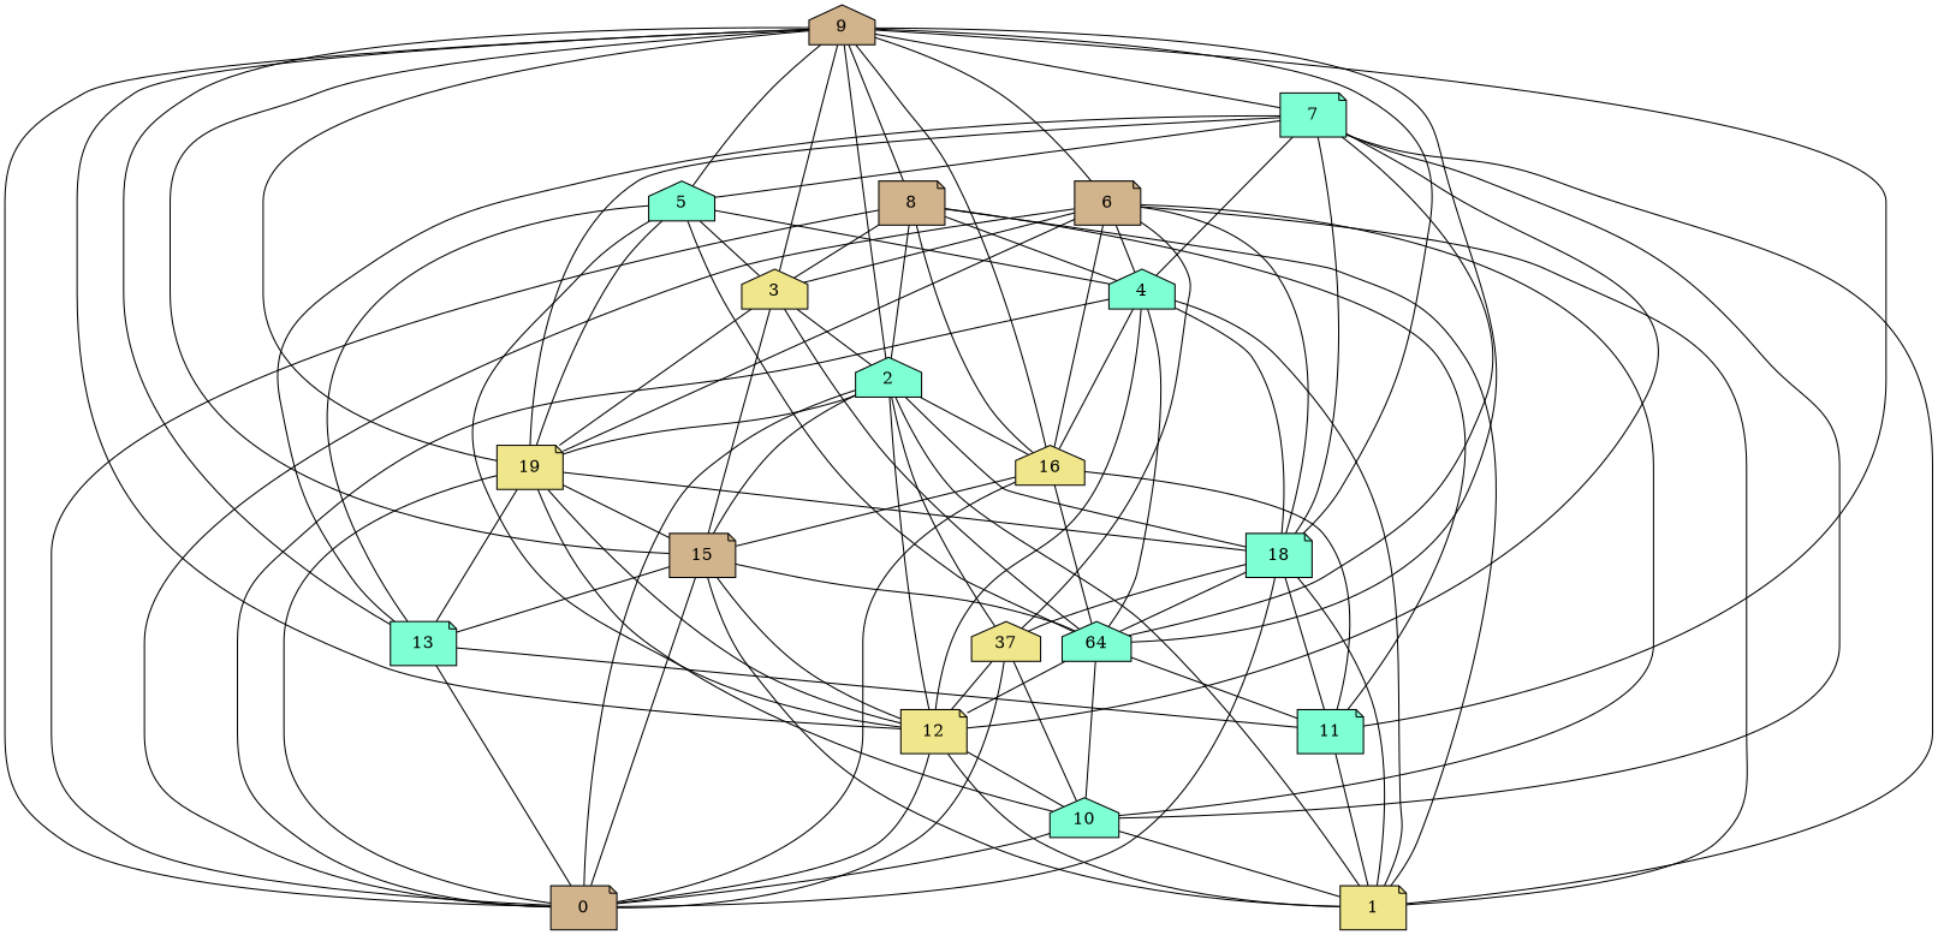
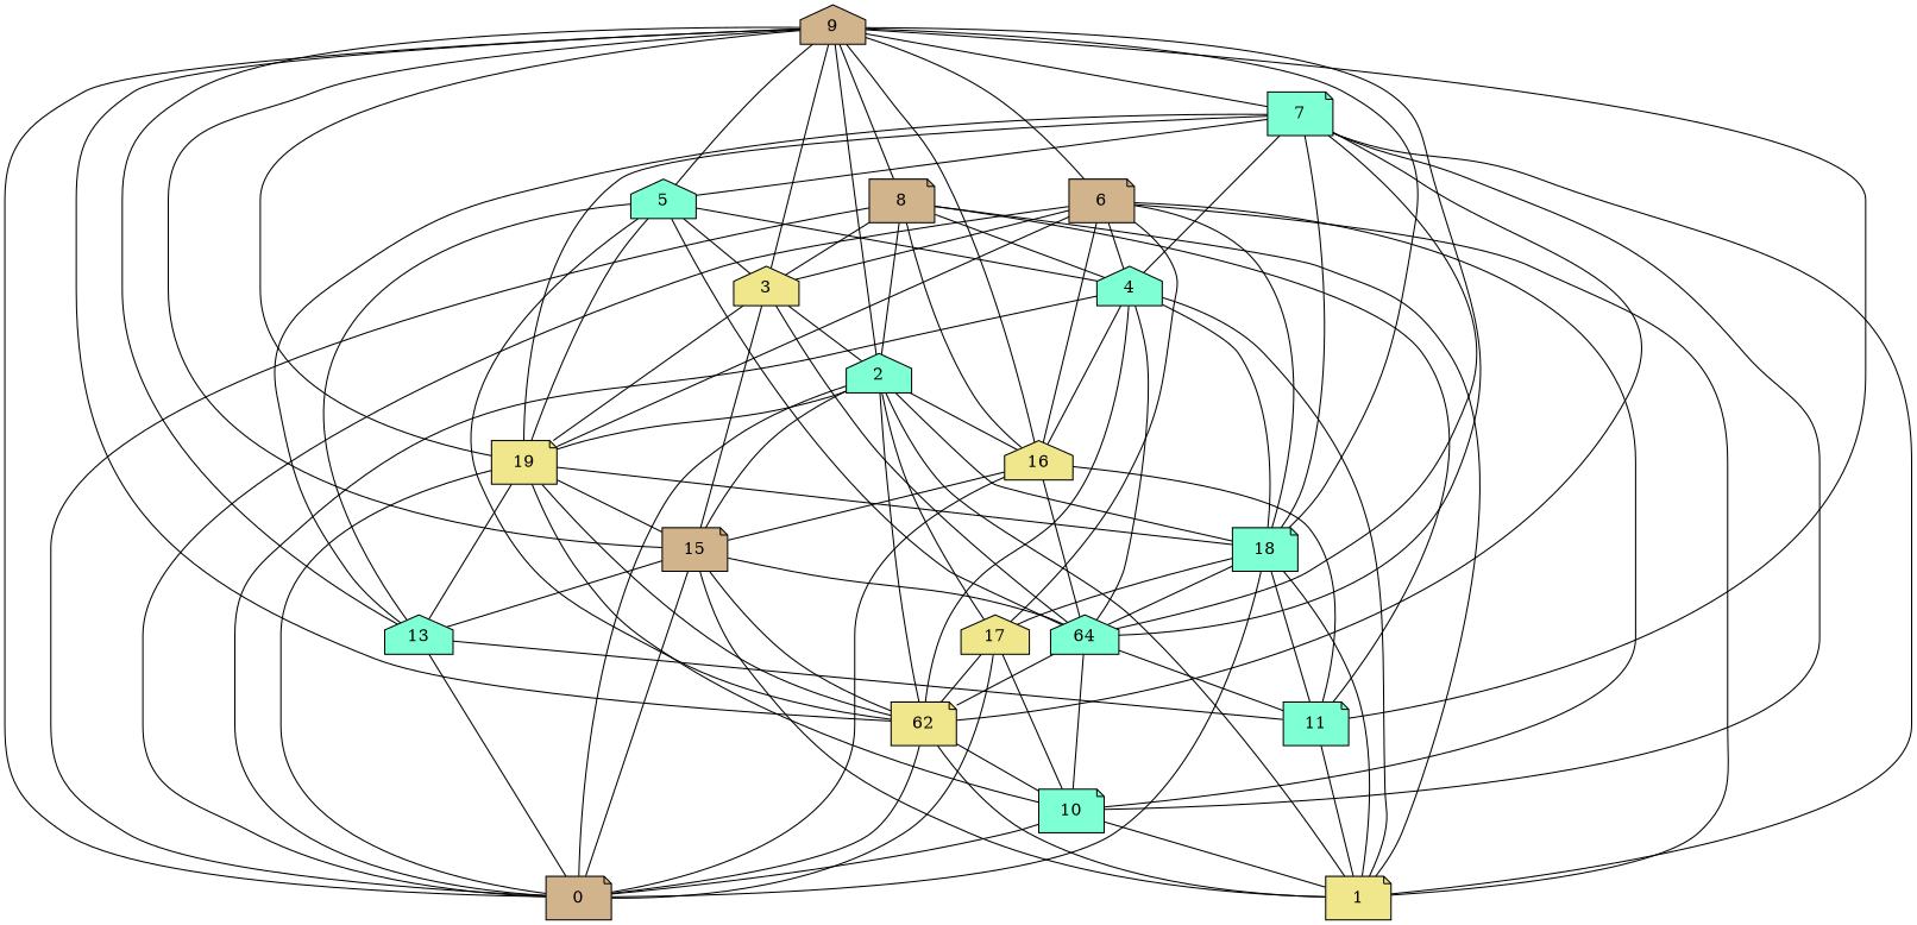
  digraph {
    node [fillcolor=aquamarine shape=note style=filled]
    edge [color=black dir=none]
    4 [shape=house]
    0 [fillcolor=tan]
    18
-   12 [fillcolor=khaki]
+   12 [fillcolor=khaki label=62]
    1 [fillcolor=khaki]
    16 [fillcolor=khaki shape=house]
    n7 [label=64 shape=house]
-   17 [fillcolor=khaki shape=house label=37]
+   17 [fillcolor=khaki shape=house]
    11
-   10 [shape=house]
+   10
    7
    5 [shape=house]
    19 [fillcolor=khaki]
-   13
+   13 [shape=house]
    3 [fillcolor=khaki shape=house]
    15 [fillcolor=tan]
    2 [shape=house]
    8 [fillcolor=tan]
    9 [fillcolor=tan shape=house]
    6 [fillcolor=tan]
    subgraph sub_1 {
      4
      0
      18
      12
      1
      16
      n7
      17
      11
      10
      7
      5
      19
      13
      3
      15
      2
      8
      9
      6
    }
    4 -> 0
    4 -> 18
    4 -> 12
    4 -> 1
    4 -> 16
    4 -> n7
    18 -> 0
    18 -> 1
    18 -> n7
    18 -> 17
    18 -> 11
    12 -> 0
    12 -> 1
    12 -> 10
    16 -> 0
    16 -> n7
    16 -> 11
    16 -> 15
    n7 -> 12
    n7 -> 11
    n7 -> 10
    17 -> 0
    17 -> 12
    17 -> 10
    11 -> 1
    10 -> 0
    10 -> 1
    7 -> 4
    7 -> 18
    7 -> 12
    7 -> 1
    7 -> n7
    7 -> 10
    7 -> 5
    7 -> 19
    7 -> 13
    5 -> 4
    5 -> 12
    5 -> n7
    5 -> 19
    5 -> 13
    5 -> 3
    19 -> 0
    19 -> 18
    19 -> 12
    19 -> 10
    19 -> 13
    19 -> 15
    13 -> 0
    13 -> 11
    3 -> n7
    3 -> 19
    3 -> 15
    3 -> 2
    15 -> 0
    15 -> 12
    15 -> 1
    15 -> n7
    15 -> 13
    2 -> 0
    2 -> 18
    2 -> 12
    2 -> 1
    2 -> 16
    2 -> 17
    2 -> 19
    2 -> 15
    8 -> 4
    8 -> 0
    8 -> 1
    8 -> 16
    8 -> 11
    8 -> 3
    8 -> 2
    9 -> 0
    9 -> 18
    9 -> 12
    9 -> 16
    9 -> n7
    9 -> 11
    9 -> 7
    9 -> 5
    9 -> 19
    9 -> 13
    9 -> 3
    9 -> 15
    9 -> 2
    9 -> 8
    9 -> 6
    6 -> 4
    6 -> 0
    6 -> 18
    6 -> 1
    6 -> 16
    6 -> 17
    6 -> 10
    6 -> 19
    6 -> 3
  }
